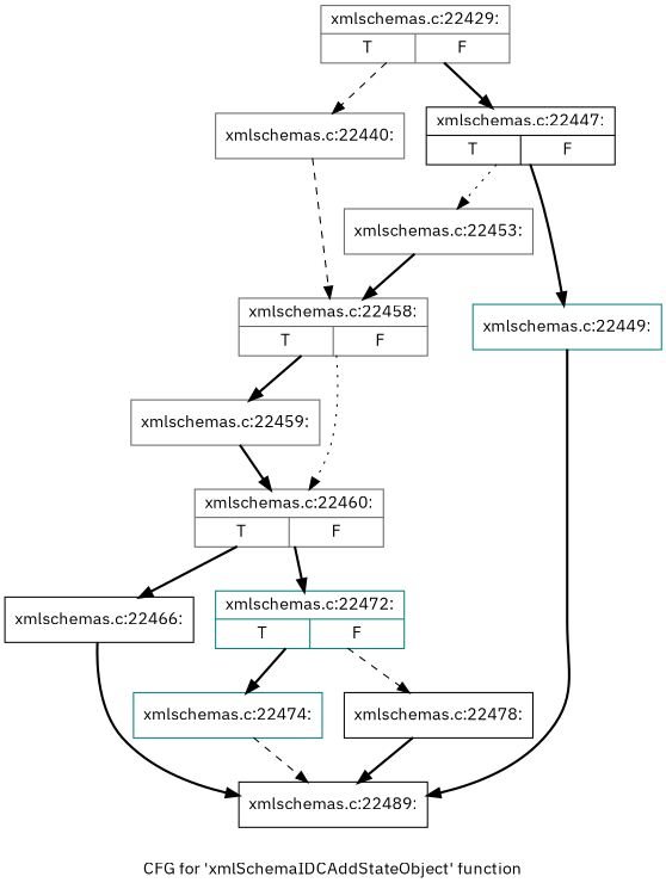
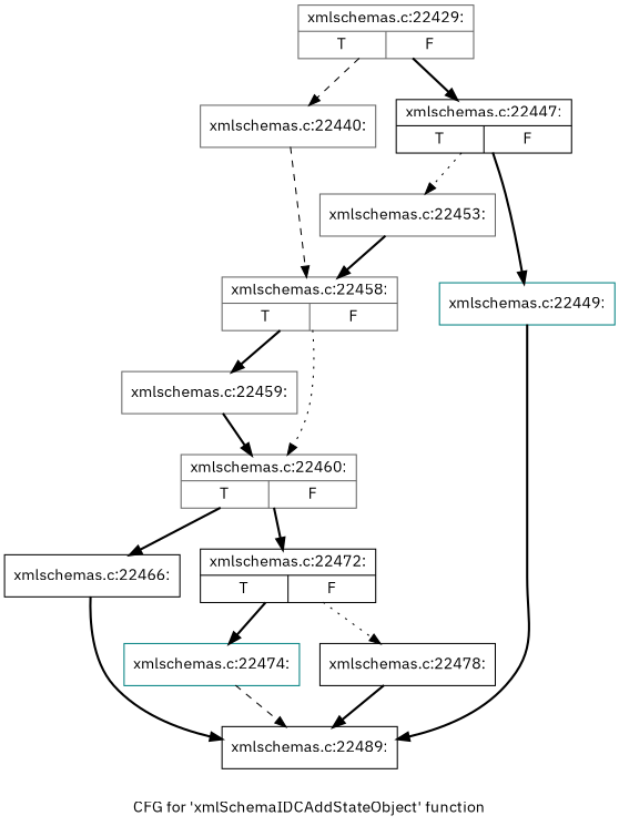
  digraph {
    fontname="IBM Plex Sans"
    label="CFG for 'xmlSchemaIDCAddStateObject' function"
    node [color=gray40 fontname="IBM Plex Sans" shape=record]
    edge [fontname="IBM Plex Sans" style=bold]
    n1 [label="{xmlschemas.c:22429:|{<s0>T|<s1>F}}"]
    n2 [label="{xmlschemas.c:22440:}"]
    n3 [color=black label="{xmlschemas.c:22447:|{<s0>T|<s1>F}}"]
    n4 [label="{xmlschemas.c:22458:|{<s0>T|<s1>F}}"]
    n5 [color=teal label="{xmlschemas.c:22449:}"]
    n6 [label="{xmlschemas.c:22453:}"]
    n7 [label="{xmlschemas.c:22459:}"]
    n8 [label="{xmlschemas.c:22460:|{<s0>T|<s1>F}}"]
    n9 [color=black label="{xmlschemas.c:22489:}"]
    n10 [color=black label="{xmlschemas.c:22466:}"]
-   n11 [color=teal label="{xmlschemas.c:22472:|{<s0>T|<s1>F}}"]
+   n11 [color=black label="{xmlschemas.c:22472:|{<s0>T|<s1>F}}"]
    n12 [color=teal label="{xmlschemas.c:22474:}"]
    n13 [color=black label="{xmlschemas.c:22478:}"]
    n1 -> n2 [style=dashed]
    n1 -> n3
    n2 -> n4 [style=dashed]
    n3 -> n5
    n3 -> n6 [style=dotted]
    n4 -> n7
    n4 -> n8 [style=dotted]
    n5 -> n9
    n6 -> n4
    n7 -> n8
    n8 -> n10
    n8 -> n11
    n10 -> n9
    n11 -> n12
-   n11 -> n13 [style=dashed]
+   n11 -> n13 [style=dotted]
    n12 -> n9 [style=dashed]
    n13 -> n9
  }
